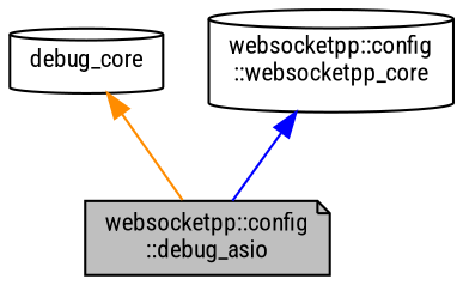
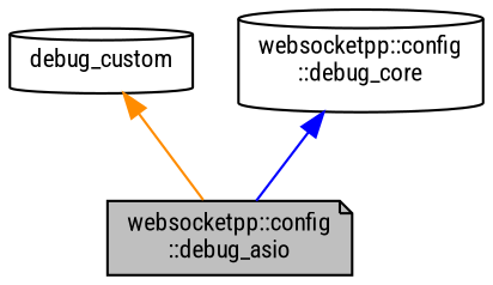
  digraph {
    fontname="Roboto Condensed"
    node [color=black fillcolor=white fontname="Roboto Condensed" fontsize=10 shape=cylinder style=filled]
    edge [dir=back fontname="Roboto Condensed" fontsize=10 labelfontname=Helvetica labelfontsize=10 style=solid]
    n1 [fillcolor=grey75 fontcolor=black height=0.2 label="websocketpp::config\l::debug_asio" shape=note width=0.4]
-   n2 [height=0.2 label=debug_core width=0.4]
-   n3 [height=0.2 label="websocketpp::config\l::websocketpp_core" width=0.4]
+   n2 [height=0.2 label=debug_custom width=0.4]
+   n3 [height=0.2 label="websocketpp::config\l::debug_core" width=0.4]
    n2 -> n1 [color=darkorange]
    n3 -> n1 [color=blue]
  }
